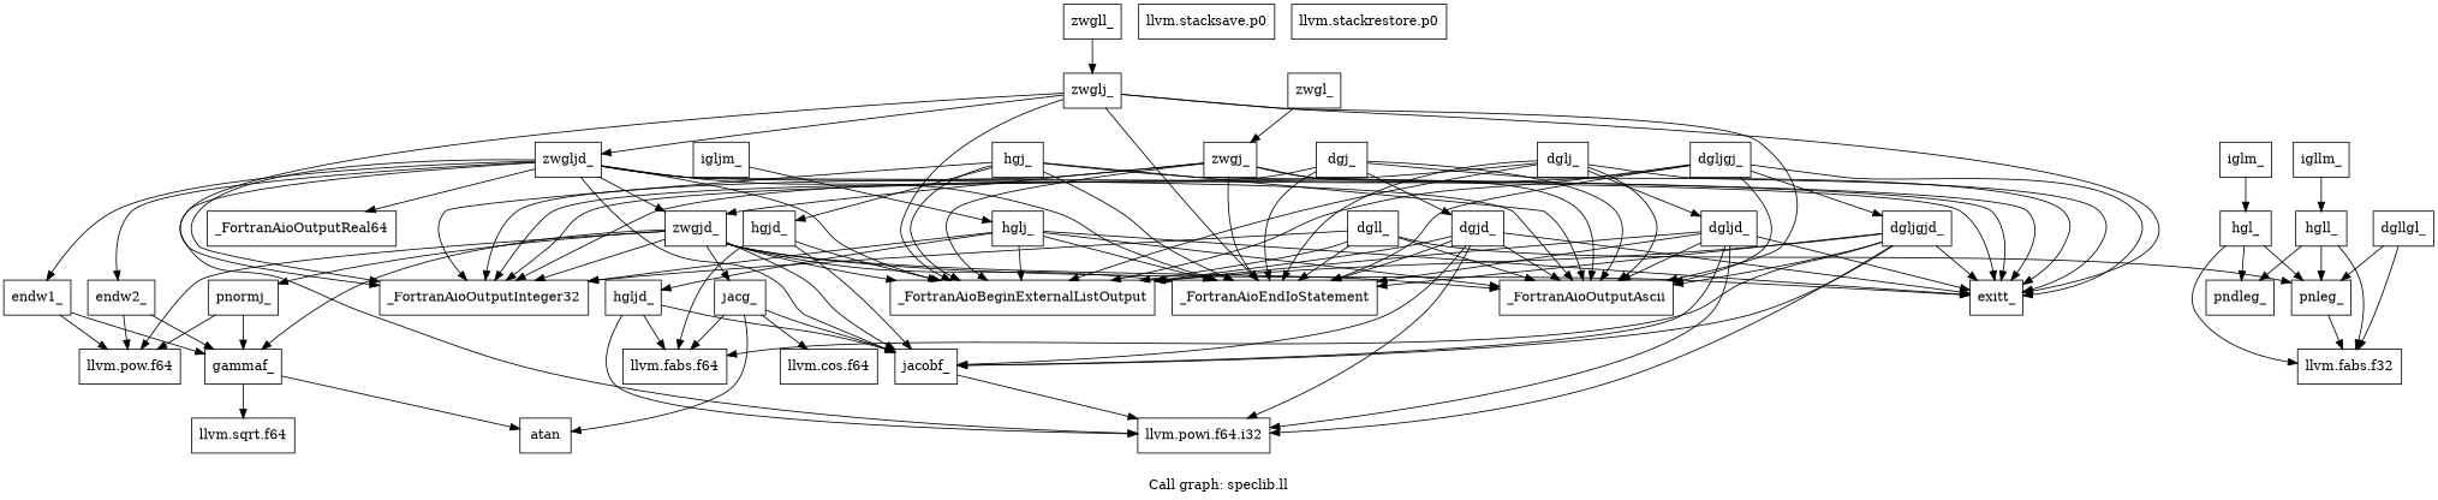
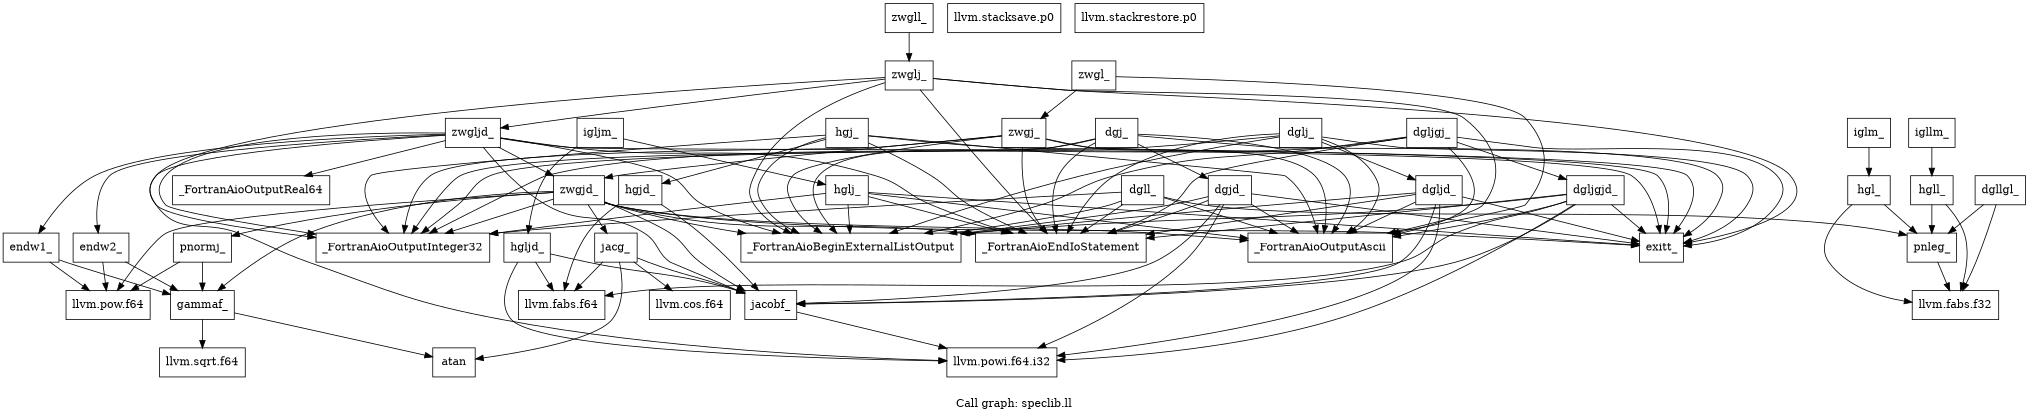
  digraph {
    label="Call graph: speclib.ll"
    node [shape=record]
    n1 [label="{atan}"]
    n2 [label="{zwgl_}"]
    n3 [label="{zwgj_}"]
    n4 [label="{_FortranAioBeginExternalListOutput}"]
    n5 [label="{_FortranAioOutputAscii}"]
    n6 [label="{_FortranAioEndIoStatement}"]
    n7 [label="{zwgjd_}"]
    n8 [label="{exitt_}"]
    n9 [label="{_FortranAioOutputInteger32}"]
    n10 [label="{jacobf_}"]
    n11 [label="{pnormj_}"]
    n12 [label="{jacg_}"]
    n13 [label="{llvm.pow.f64}"]
    n14 [label="{gammaf_}"]
    n15 [label="{zwgll_}"]
    n16 [label="{zwglj_}"]
    n17 [label="{zwgljd_}"]
    n18 [label="{llvm.powi.f64.i32}"]
    n19 [label="{endw2_}"]
    n20 [label="{_FortranAioOutputReal64}"]
    n21 [label="{endw1_}"]
    n22 [label="{llvm.cos.f64}"]
    n23 [label="{llvm.fabs.f64}"]
    n24 [label="{llvm.sqrt.f64}"]
    n25 [label="{hgj_}"]
    n26 [label="{hgjd_}"]
    n27 [label="{hglj_}"]
    n28 [label="{hgljd_}"]
    n29 [label="{dgj_}"]
    n30 [label="{dgjd_}"]
    n31 [label="{dglj_}"]
    n32 [label="{dgljd_}"]
    n33 [label="{dgll_}"]
    n34 [label="{pnleg_}"]
    n35 [label="{llvm.fabs.f32}"]
    n36 [label="{hgll_}"]
-   n37 [label="{pndleg_}"]
    n38 [label="{hgl_}"]
    n39 [label="{dgllgl_}"]
    n40 [label="{dgljgj_}"]
    n41 [label="{dgljgjd_}"]
    n42 [label="{iglm_}"]
    n43 [label="{igllm_}"]
    n44 [label="{igljm_}"]
    n45 [label="{llvm.stacksave.p0}"]
    n46 [label="{llvm.stackrestore.p0}"]
    n2 -> n3
    n3 -> n4
    n3 -> n5
    n3 -> n6
    n3 -> n7
    n3 -> n8
    n3 -> n9
    n7 -> n4
    n7 -> n5
    n7 -> n6
    n7 -> n8
    n7 -> n9
    n7 -> n10
    n7 -> n11
    n7 -> n12
    n7 -> n13
    n7 -> n14
    n10 -> n18
    n11 -> n13
    n11 -> n14
    n12 -> n1
    n12 -> n10
    n12 -> n22
    n12 -> n23
    n14 -> n1
    n14 -> n24
    n15 -> n16
    n16 -> n4
    n16 -> n5
    n16 -> n6
    n16 -> n8
    n16 -> n9
    n16 -> n17
    n17 -> n4
-   n17 -> n5
+   n2 -> n5
    n17 -> n6
    n17 -> n7
    n17 -> n8
    n17 -> n9
    n17 -> n10
    n17 -> n18
    n17 -> n19
    n17 -> n20
    n17 -> n21
    n19 -> n13
    n19 -> n14
    n21 -> n13
    n21 -> n14
    n25 -> n4
    n25 -> n5
    n25 -> n6
    n25 -> n8
    n25 -> n9
    n25 -> n26
    n26 -> n10
    n26 -> n23
    n27 -> n4
    n27 -> n5
    n27 -> n6
    n27 -> n8
    n27 -> n9
-   n27 -> n28
+   n44 -> n28
    n28 -> n10
    n28 -> n18
    n28 -> n23
-   n26 -> n4
+   n29 -> n4
    n29 -> n5
    n29 -> n6
    n29 -> n8
    n29 -> n9
    n29 -> n30
    n30 -> n4
    n30 -> n5
    n30 -> n6
    n30 -> n8
    n30 -> n10
    n30 -> n18
    n31 -> n4
    n31 -> n5
    n31 -> n6
    n31 -> n8
    n31 -> n9
    n31 -> n32
    n32 -> n4
    n32 -> n5
    n32 -> n6
    n32 -> n8
    n32 -> n10
    n32 -> n18
    n33 -> n4
    n33 -> n5
    n33 -> n6
    n33 -> n9
    n33 -> n34
    n34 -> n35
    n36 -> n34
    n36 -> n35
-   n36 -> n37
    n38 -> n34
    n38 -> n35
-   n38 -> n37
    n39 -> n34
    n39 -> n35
    n40 -> n4
    n40 -> n5
    n40 -> n6
    n40 -> n8
    n40 -> n9
    n40 -> n41
    n41 -> n4
    n41 -> n5
    n41 -> n6
    n41 -> n8
    n41 -> n10
    n41 -> n18
    n41 -> n23
    n42 -> n38
    n43 -> n36
    n44 -> n27
  }
